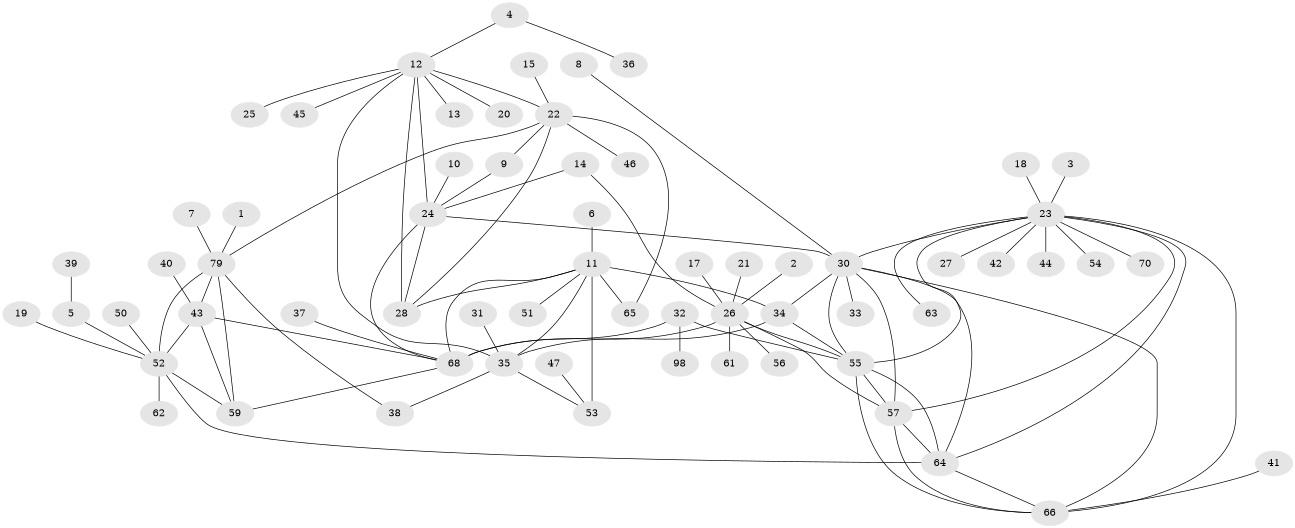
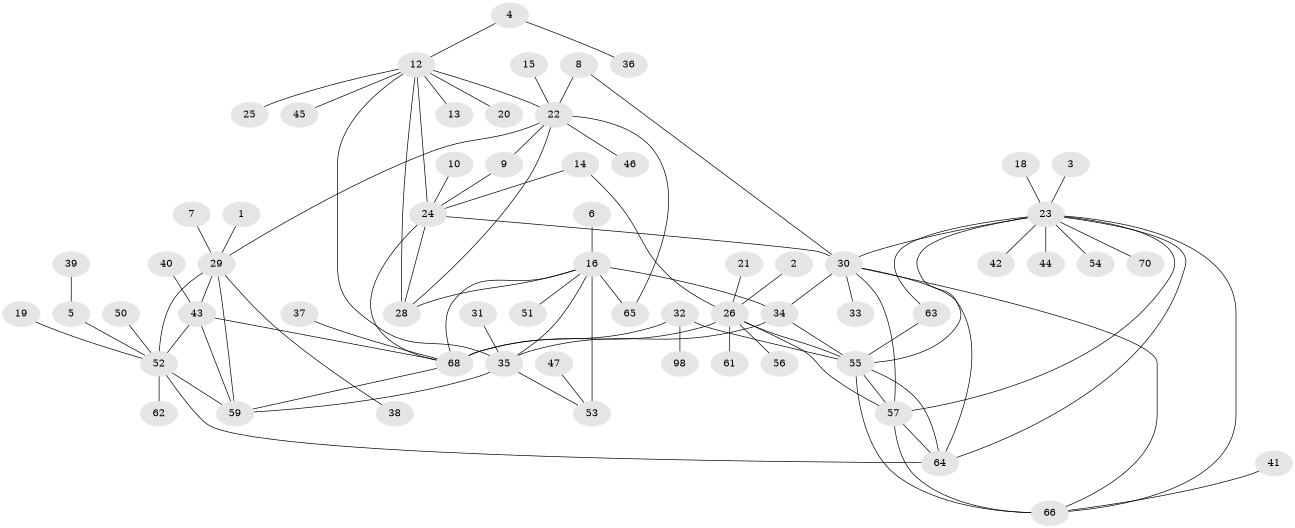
  graph {
    node [color=gray90 style=filled]
    edge [weight=1.0]
    1
-   29 [label=79]
+   29
    52
    59
    38
    43
    2
    26
    n9 [label=68]
    55
    57
    56
    61
    3
    23
    30
-   27
    42
    44
    54
    n21 [label=70]
    63
    64
    66
    4
    12
    36
    22
    24
    13
    20
    25
    28
    35
    45
    5
    62
    6
-   16 [label=11]
+   16
    34
    51
    53
    65
    7
    8
    9
    46
    33
    10
    14
    15
-   17
    18
    19
    21
    32
    n57 [label=98]
    31
    37
    39
    40
    41
    47
    50
    1 -- 29
    29 -- 52 [weight=3.0]
    29 -- 59 [weight=3.0]
    29 -- 38
    29 -- 43 [weight=3.0]
    52 -- 59
    52 -- 64
    52 -- 62
    43 -- 52
    43 -- 59
    43 -- n9
    2 -- 26
    26 -- n9 [weight=6.0]
    26 -- 55
    26 -- 57 [weight=3.0]
    26 -- 56
    26 -- 61
    n9 -- 59
    55 -- 57
    55 -- 64
    55 -- 66
    57 -- 64
    57 -- 66
    3 -- 23
    23 -- 55
    23 -- 57
    23 -- 30
-   23 -- 27
    23 -- 42
    23 -- 44
    23 -- 54
    23 -- n21
    23 -- 63
    23 -- 64
    23 -- 66
-   30 -- 55
+   63 -- 55
    30 -- 57
    30 -- 64
    30 -- 66
    30 -- 34
    30 -- 33
-   64 -- 66
    4 -- 12
    4 -- 36
    12 -- 22 [weight=2.0]
    12 -- 24 [weight=4.0]
    12 -- 13
    12 -- 20
    12 -- 25
    12 -- 28 [weight=2.0]
    12 -- 35
    12 -- 45
    22 -- 29
    22 -- 28
    22 -- 65
    22 -- 9 [weight=2.0]
    22 -- 46
    24 -- n9
    24 -- 30
    24 -- 28 [weight=2.0]
-   35 -- 38
+   35 -- 59
    35 -- 53
    5 -- 52
    6 -- 16
    16 -- n9
    16 -- 28
    16 -- 35 [weight=3.0]
    16 -- 34 [weight=3.0]
    16 -- 51
    16 -- 53 [weight=3.0]
    16 -- 65
    34 -- 55
    34 -- 35
    7 -- 29
    8 -- 30
+   8 -- 22
    9 -- 24
    10 -- 24
    14 -- 26
    14 -- 24
    15 -- 22
-   17 -- 26
    18 -- 23
    19 -- 52
    21 -- 26
    32 -- n9 [weight=2.0]
    32 -- 55
    32 -- n57
    31 -- 35
    37 -- n9
    39 -- 5
    40 -- 43
    41 -- 66
    47 -- 53
    50 -- 52
  }
